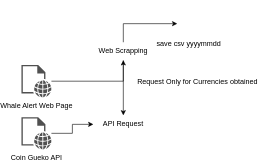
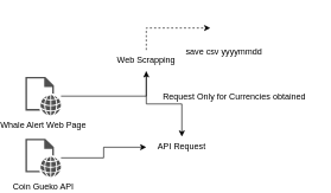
  <mxCell id="0" />
  <mxCell id="1" parent="0" />
  <mxCell id="2" style="edgeStyle=orthogonalEdgeStyle;rounded=0;orthogonalLoop=1;jettySize=auto;html=1;" parent="1" source="3" target="8" edge="1"><mxGeometry relative="1" as="geometry" /></mxCell>
  <mxCell id="3" value="Whale Alert Web Page" style="sketch=0;pointerEvents=1;shadow=0;dashed=0;html=1;strokeColor=none;fillColor=#505050;labelPosition=center;verticalLabelPosition=bottom;verticalAlign=top;outlineConnect=0;align=center;shape=mxgraph.office.concepts.web_page;" parent="1" vertex="1"><mxGeometry x="20" y="108" width="50" height="54" as="geometry" /></mxCell>
  <mxCell id="4" style="edgeStyle=orthogonalEdgeStyle;rounded=0;orthogonalLoop=1;jettySize=auto;html=1;" parent="1" source="5" target="9" edge="1"><mxGeometry relative="1" as="geometry" /></mxCell>
  <mxCell id="5" value="Coin Gueko API" style="sketch=0;pointerEvents=1;shadow=0;dashed=0;html=1;strokeColor=none;fillColor=#505050;labelPosition=center;verticalLabelPosition=bottom;verticalAlign=top;outlineConnect=0;align=center;shape=mxgraph.office.concepts.web_page;" parent="1" vertex="1"><mxGeometry x="20" y="195" width="50" height="54" as="geometry" /></mxCell>
- <mxCell id="6" style="edgeStyle=orthogonalEdgeStyle;rounded=0;orthogonalLoop=1;jettySize=auto;html=1;entryX=0;entryY=0.5;entryDx=0;entryDy=0;" parent="1" source="8" target="11" edge="1"><mxGeometry relative="1" as="geometry"><Array as="points"><mxPoint x="190" y="39" /></Array></mxGeometry></mxCell>
+ <mxCell id="6" style="edgeStyle=orthogonalEdgeStyle;rounded=0;orthogonalLoop=1;jettySize=auto;html=1;entryX=0;entryY=0.5;entryDx=0;entryDy=0;dashed=1;" parent="1" source="8" target="11" edge="1"><mxGeometry relative="1" as="geometry"><Array as="points"><mxPoint x="190" y="39" /></Array></mxGeometry></mxCell>
  <mxCell id="7" style="edgeStyle=orthogonalEdgeStyle;rounded=0;orthogonalLoop=1;jettySize=auto;html=1;" parent="1" source="8" target="9" edge="1"><mxGeometry relative="1" as="geometry" /></mxCell>
  <mxCell id="8" value="Web Scrapping" style="text;html=1;strokeColor=none;fillColor=none;align=center;verticalAlign=middle;whiteSpace=wrap;rounded=0;" parent="1" vertex="1"><mxGeometry x="140" y="70" width="100" height="30" as="geometry" /></mxCell>
- <mxCell id="9" value="API Request" style="text;html=1;strokeColor=none;fillColor=none;align=center;verticalAlign=middle;whiteSpace=wrap;rounded=0;" parent="1" vertex="1"><mxGeometry x="140" y="192" width="100" height="30" as="geometry" /></mxCell>
+ <mxCell id="9" value="API Request" style="text;html=1;strokeColor=none;fillColor=none;align=center;verticalAlign=middle;whiteSpace=wrap;rounded=0;" parent="1" vertex="1"><mxGeometry x="190" y="192" width="100" height="30" as="geometry" /></mxCell>
  <mxCell id="10" value="Request Only for Currencies obtained" style="text;html=1;strokeColor=none;fillColor=none;align=center;verticalAlign=middle;whiteSpace=wrap;rounded=0;" parent="1" vertex="1"><mxGeometry x="200" y="123" width="228" height="26" as="geometry" /></mxCell>
  <mxCell id="11" value="save csv yyyymmdd" style="shape=image;html=1;verticalAlign=top;verticalLabelPosition=bottom;labelBackgroundColor=#ffffff;imageAspect=0;aspect=fixed;image=https://cdn1.iconfinder.com/data/icons/bootstrap-vol-3/16/filetype-csv-128.png" parent="1" vertex="1"><mxGeometry x="280" y="20" width="38" height="38" as="geometry" /></mxCell>
